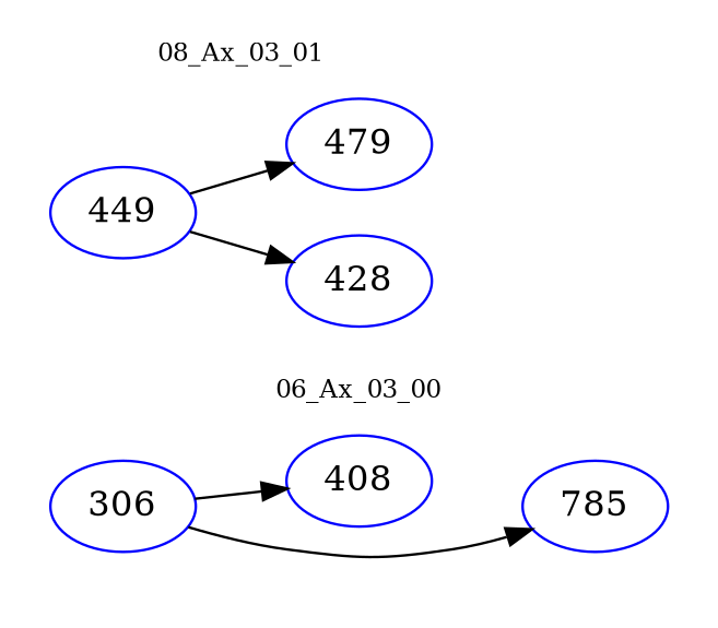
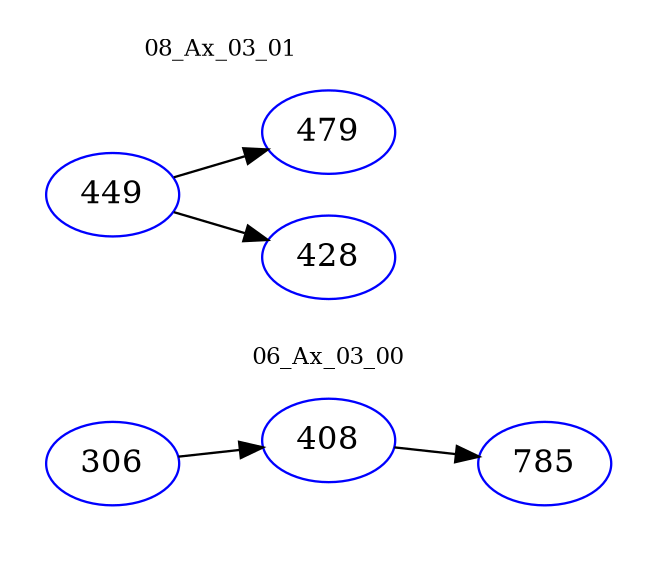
  digraph {
    rankdir=LR
    node [color=blue]
    edge [color=black]
    n1 [label=306]
    n2 [label=785]
    n3 [label=408]
    n4 [label=449]
    n5 [label=428]
    n6 [label=479]
    subgraph cluster_1 {
      color=white
      fontsize=10
      label="06_Ax_03_00"
      n1
      n2
      n3
    }
    subgraph cluster_2 {
      color=white
      fontsize=10
      label="08_Ax_03_01"
      n4
      n5
      n6
    }
-   n1 -> n2
+   n3 -> n2
    n1 -> n3
    n4 -> n5
    n4 -> n6
  }
